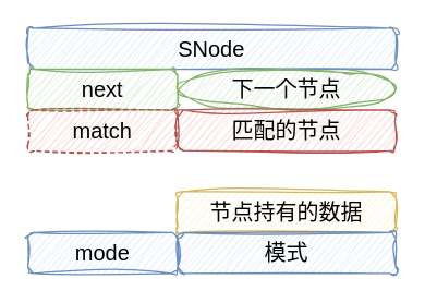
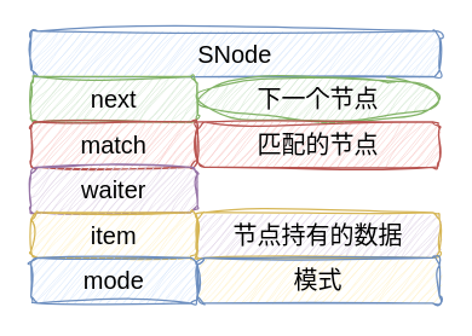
  <mxCell id="0" />
  <mxCell id="1" parent="0" />
  <mxCell id="2" value="SNode" style="rounded=1;whiteSpace=wrap;html=1;fontSize=16;sketch=1;curveFitting=1;jiggle=2;fillColor=#dae8fc;strokeColor=#6c8ebf;" vertex="1" parent="1"><mxGeometry x="20" y="20" width="270" height="30" as="geometry" /></mxCell>
  <mxCell id="3" value="next" style="rounded=1;whiteSpace=wrap;html=1;fontSize=16;sketch=1;curveFitting=1;jiggle=2;fillColor=#d5e8d4;strokeColor=#82b366;" vertex="1" parent="1"><mxGeometry x="20" y="50" width="110" height="30" as="geometry" /></mxCell>
  <mxCell id="4" value="下一个节点" style="ellipse;whiteSpace=wrap;html=1;fontSize=16;sketch=1;curveFitting=1;jiggle=2;fillColor=#d5e8d4;strokeColor=#82b366;" vertex="1" parent="1"><mxGeometry x="130" y="50" width="160" height="30" as="geometry" /></mxCell>
- <mxCell id="5" value="match" style="rounded=1;whiteSpace=wrap;html=1;fontSize=16;sketch=1;curveFitting=1;jiggle=2;fillColor=#f8cecc;strokeColor=#b85450;dashed=1;" vertex="1" parent="1"><mxGeometry x="20" y="80" width="110" height="30" as="geometry" /></mxCell>
+ <mxCell id="5" value="match" style="rounded=1;whiteSpace=wrap;html=1;fontSize=16;sketch=1;curveFitting=1;jiggle=2;fillColor=#f8cecc;strokeColor=#b85450;" vertex="1" parent="1"><mxGeometry x="20" y="80" width="110" height="30" as="geometry" /></mxCell>
  <mxCell id="6" value="匹配的节点" style="rounded=1;whiteSpace=wrap;html=1;fontSize=16;sketch=1;curveFitting=1;jiggle=2;fillColor=#f8cecc;strokeColor=#b85450;" vertex="1" parent="1"><mxGeometry x="130" y="80" width="160" height="30" as="geometry" /></mxCell>
- <mxCell id="9" value="节点持有的数据" style="rounded=1;whiteSpace=wrap;html=1;fontSize=16;sketch=1;curveFitting=1;jiggle=2;fillColor=#fff2cc;strokeColor=#d6b656;" vertex="1" parent="1"><mxGeometry x="130" y="140" width="160" height="30" as="geometry" /></mxCell>
+ <mxCell id="7" value="waiter" style="rounded=1;whiteSpace=wrap;html=1;fontSize=16;sketch=1;curveFitting=1;jiggle=2;fillColor=#e1d5e7;strokeColor=#9673a6;" vertex="1" parent="1"><mxGeometry x="20" y="110" width="110" height="30" as="geometry" /></mxCell>
+ <mxCell id="8" value="item" style="rounded=1;whiteSpace=wrap;html=1;fontSize=16;sketch=1;curveFitting=1;jiggle=2;fillColor=#fff2cc;strokeColor=#d6b656;" vertex="1" parent="1"><mxGeometry x="20" y="140" width="110" height="30" as="geometry" /></mxCell>
+ <mxCell id="9" value="节点持有的数据" style="rounded=1;whiteSpace=wrap;html=1;fontSize=16;sketch=1;curveFitting=1;jiggle=2;fillColor=#e1d5e7;strokeColor=#d6b656;" vertex="1" parent="1"><mxGeometry x="130" y="140" width="160" height="30" as="geometry" /></mxCell>
  <mxCell id="10" value="mode" style="rounded=1;whiteSpace=wrap;html=1;fontSize=16;sketch=1;curveFitting=1;jiggle=2;fillColor=#dae8fc;strokeColor=#6c8ebf;" vertex="1" parent="1"><mxGeometry x="20" y="170" width="110" height="30" as="geometry" /></mxCell>
- <mxCell id="11" value="模式" style="rounded=1;whiteSpace=wrap;html=1;fontSize=16;sketch=1;curveFitting=1;jiggle=2;fillColor=#dae8fc;strokeColor=#6c8ebf;" vertex="1" parent="1"><mxGeometry x="130" y="170" width="160" height="30" as="geometry" /></mxCell>
+ <mxCell id="11" value="模式" style="rounded=1;whiteSpace=wrap;html=1;fontSize=16;sketch=1;curveFitting=1;jiggle=2;fillColor=#fff2cc;strokeColor=#6c8ebf;" vertex="1" parent="1"><mxGeometry x="130" y="170" width="160" height="30" as="geometry" /></mxCell>
